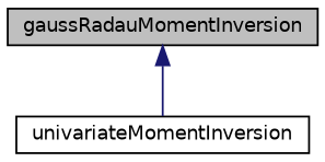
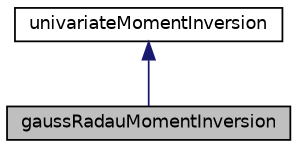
  digraph {
    node [color=black fontname=Helvetica fontsize=10 shape=record]
    n1 [fillcolor=grey75 fontcolor=black height=0.2 label=gaussRadauMomentInversion style=filled width=0.4]
    n2 [height=0.2 label=univariateMomentInversion width=0.4]
-   n1 -> n2 [color=midnightblue dir=back fontname=Helvetica fontsize=10 labelfontname=Helvetica labelfontsize=10 style=solid]
+   n2 -> n1 [color=midnightblue dir=back fontname=Helvetica fontsize=10 labelfontname=Helvetica labelfontsize=10 style=solid]
  }
